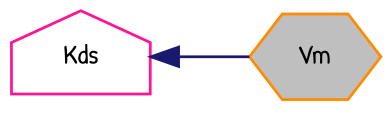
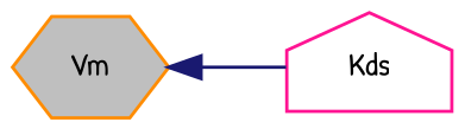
  digraph {
    rankdir=LR
    fontname="Patrick Hand"
    node [fontname="Patrick Hand" fontsize=10]
    n1 [color=darkorange fillcolor=grey75 fontcolor=black height=0.2 label=Vm shape=hexagon style=filled width=0.4]
    n2 [color=deeppink height=0.2 label=Kds shape=house width=0.4]
-   n2 -> n1 [color=midnightblue dir=back fontname="Patrick Hand" fontsize=10 labelfontname=Helvetica labelfontsize=10 style=solid]
+   n1 -> n2 [color=midnightblue dir=back fontname="Patrick Hand" fontsize=10 labelfontname=Helvetica labelfontsize=10 style=solid]
  }
